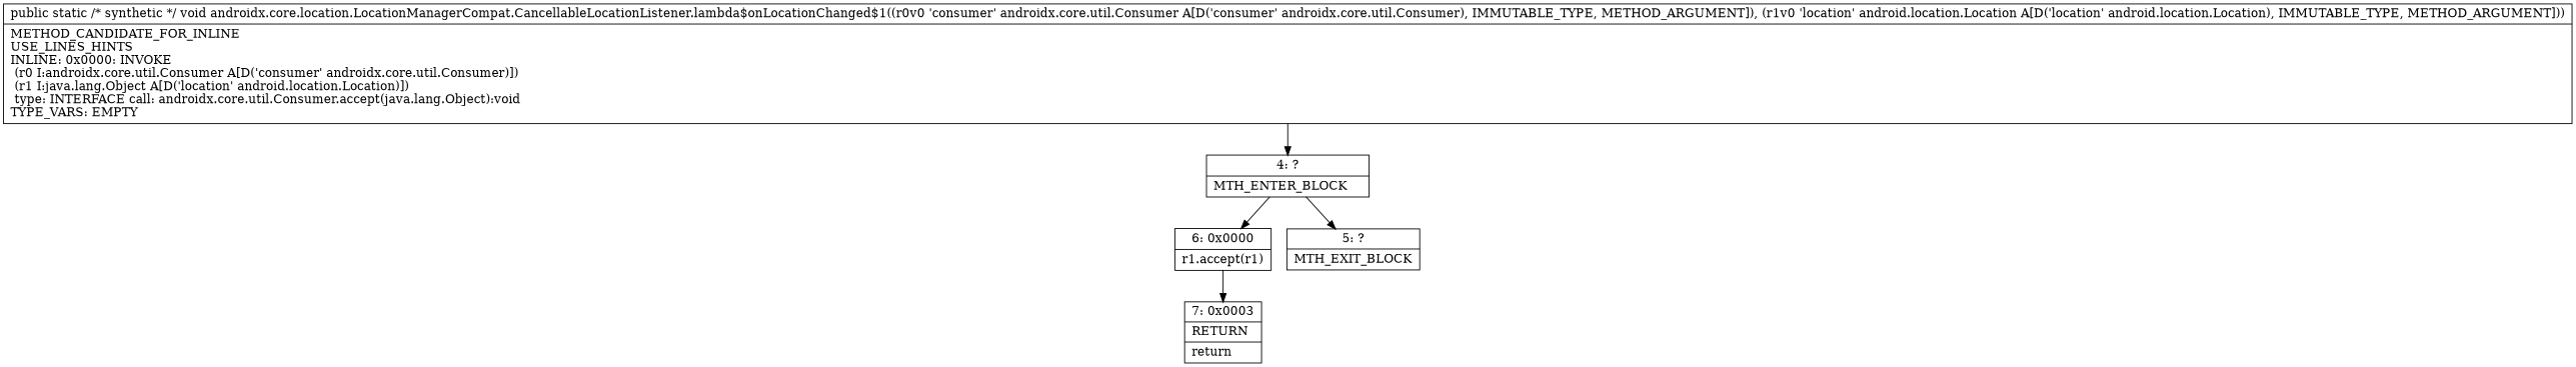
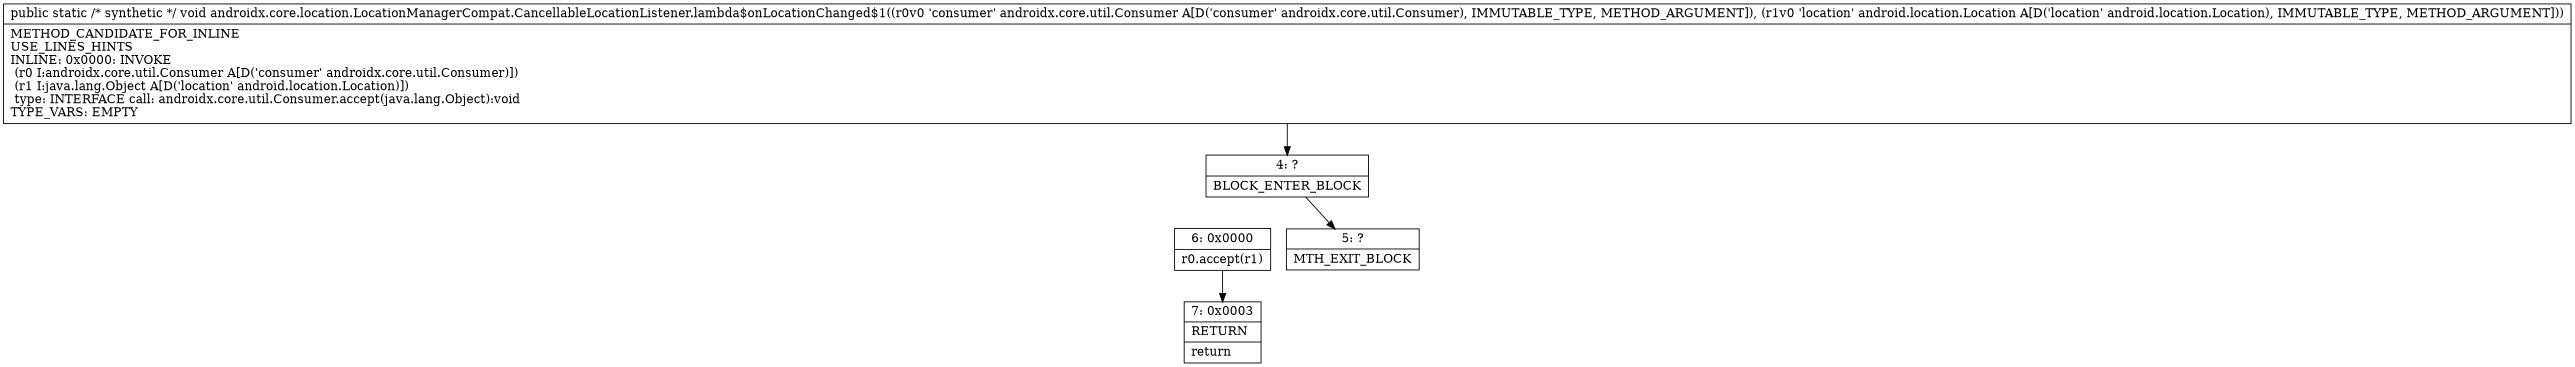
  digraph {
    node [shape=record]
-   n1 [label="{4\:\ ?|MTH_ENTER_BLOCK\l}"]
-   n2 [label="{6\:\ 0x0000|r1.accept(r1)\l}"]
+   n1 [label="{4\:\ ?|BLOCK_ENTER_BLOCK\l}"]
+   n2 [label="{6\:\ 0x0000|r0.accept(r1)\l}"]
    n3 [label="{5\:\ ?|MTH_EXIT_BLOCK\l}"]
    n4 [label="{7\:\ 0x0003|RETURN\l|return\l}"]
    n5 [label="{public static \/* synthetic *\/ void androidx.core.location.LocationManagerCompat.CancellableLocationListener.lambda$onLocationChanged$1((r0v0 'consumer' androidx.core.util.Consumer A[D('consumer' androidx.core.util.Consumer), IMMUTABLE_TYPE, METHOD_ARGUMENT]), (r1v0 'location' android.location.Location A[D('location' android.location.Location), IMMUTABLE_TYPE, METHOD_ARGUMENT]))  | METHOD_CANDIDATE_FOR_INLINE\lUSE_LINES_HINTS\lINLINE: 0x0000: INVOKE  \l  (r0 I:androidx.core.util.Consumer A[D('consumer' androidx.core.util.Consumer)])\l  (r1 I:java.lang.Object A[D('location' android.location.Location)])\l type: INTERFACE call: androidx.core.util.Consumer.accept(java.lang.Object):void\lTYPE_VARS: EMPTY\l}"]
-   n1 -> n2
    n1 -> n3
    n2 -> n4
    n5 -> n1
  }
